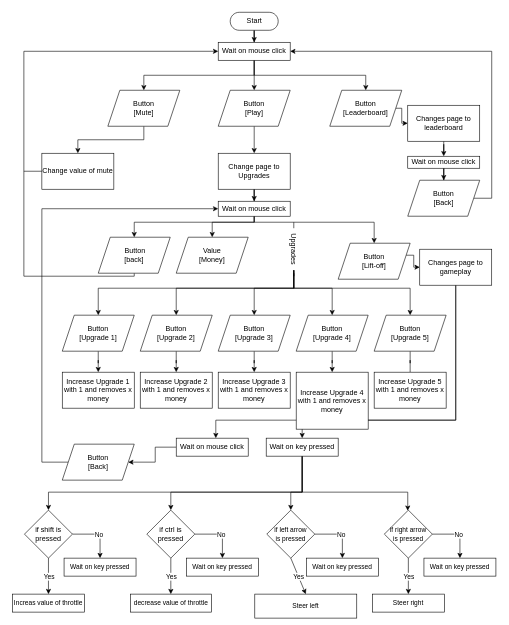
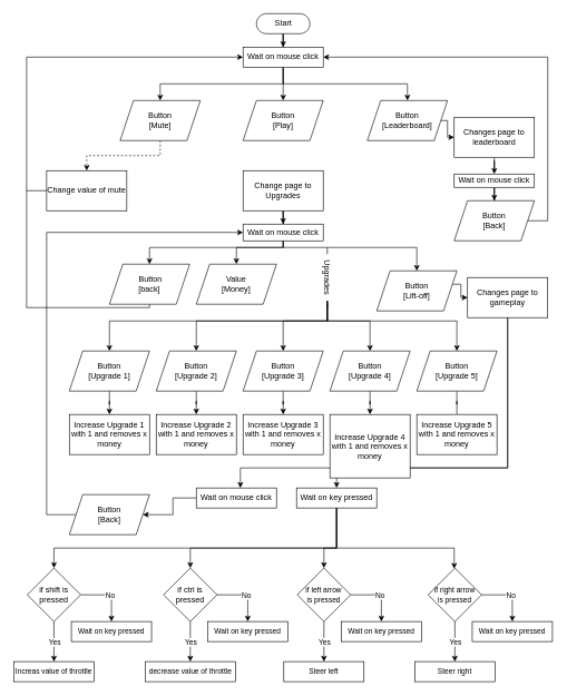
  <mxCell id="0" />
  <mxCell id="1" parent="0" />
  <mxCell id="2" value="" style="edgeStyle=orthogonalEdgeStyle;rounded=0;orthogonalLoop=1;jettySize=auto;html=1;" edge="1" parent="1" source="3" target="46"><mxGeometry relative="1" as="geometry" /></mxCell>
  <mxCell id="3" value="Start" style="html=1;dashed=0;whitespace=wrap;shape=mxgraph.dfd.start" vertex="1" parent="1"><mxGeometry x="383" y="20" width="80" height="30" as="geometry" /></mxCell>
- <mxCell id="4" value="" style="edgeStyle=orthogonalEdgeStyle;rounded=0;orthogonalLoop=1;jettySize=auto;html=1;" edge="1" parent="1" source="5" target="14"><mxGeometry relative="1" as="geometry" /></mxCell>
  <mxCell id="5" value="Button&lt;br&gt;[Play]" style="shape=parallelogram;perimeter=parallelogramPerimeter;whiteSpace=wrap;html=1;fixedSize=1;dashed=0;" vertex="1" parent="1"><mxGeometry x="363" y="150" width="120" height="60" as="geometry" /></mxCell>
  <mxCell id="6" style="edgeStyle=orthogonalEdgeStyle;rounded=0;orthogonalLoop=1;jettySize=auto;html=1;exitX=1;exitY=0.5;exitDx=0;exitDy=0;entryX=0;entryY=0.5;entryDx=0;entryDy=0;" edge="1" parent="1" source="7" target="11"><mxGeometry relative="1" as="geometry"><Array as="points"><mxPoint x="669" y="180" /><mxPoint x="669" y="205" /></Array></mxGeometry></mxCell>
  <mxCell id="7" value="Button&lt;br&gt;[Leaderboard]" style="shape=parallelogram;perimeter=parallelogramPerimeter;whiteSpace=wrap;html=1;fixedSize=1;" vertex="1" parent="1"><mxGeometry x="549" y="150" width="120" height="60" as="geometry" /></mxCell>
- <mxCell id="8" value="" style="edgeStyle=orthogonalEdgeStyle;rounded=0;orthogonalLoop=1;jettySize=auto;html=1;" edge="1" parent="1" source="9" target="12"><mxGeometry relative="1" as="geometry" /></mxCell>
+ <mxCell id="8" value="" style="edgeStyle=orthogonalEdgeStyle;rounded=0;orthogonalLoop=1;jettySize=auto;html=1;dashed=1;" edge="1" parent="1" source="9" target="12"><mxGeometry relative="1" as="geometry" /></mxCell>
  <mxCell id="9" value="Button&lt;br&gt;[Mute]" style="shape=parallelogram;perimeter=parallelogramPerimeter;whiteSpace=wrap;html=1;fixedSize=1;" vertex="1" parent="1"><mxGeometry x="179" y="150" width="120" height="60" as="geometry" /></mxCell>
  <mxCell id="10" value="" style="edgeStyle=orthogonalEdgeStyle;rounded=0;orthogonalLoop=1;jettySize=auto;html=1;" edge="1" parent="1" source="11" target="49"><mxGeometry relative="1" as="geometry" /></mxCell>
  <mxCell id="11" value="Changes page to leaderboard" style="whiteSpace=wrap;html=1;" vertex="1" parent="1"><mxGeometry x="679" y="175" width="120" height="60" as="geometry" /></mxCell>
  <mxCell id="12" value="Change value of mute" style="whiteSpace=wrap;html=1;" vertex="1" parent="1"><mxGeometry x="69" y="255" width="120" height="60" as="geometry" /></mxCell>
  <mxCell id="13" value="" style="edgeStyle=orthogonalEdgeStyle;rounded=0;orthogonalLoop=1;jettySize=auto;html=1;" edge="1" parent="1" source="14" target="55"><mxGeometry relative="1" as="geometry" /></mxCell>
  <mxCell id="14" value="Change page to Upgrades" style="whiteSpace=wrap;html=1;dashed=0;" vertex="1" parent="1"><mxGeometry x="363" y="255" width="120" height="60" as="geometry" /></mxCell>
  <mxCell id="15" style="edgeStyle=orthogonalEdgeStyle;rounded=0;orthogonalLoop=1;jettySize=auto;html=1;" edge="1" parent="1" target="29"><mxGeometry relative="1" as="geometry"><mxPoint x="489" y="450" as="sourcePoint" /><Array as="points"><mxPoint x="489" y="455" /><mxPoint x="489" y="480" /><mxPoint x="423" y="480" /></Array></mxGeometry></mxCell>
  <mxCell id="16" style="edgeStyle=orthogonalEdgeStyle;rounded=0;orthogonalLoop=1;jettySize=auto;html=1;entryX=0.5;entryY=0;entryDx=0;entryDy=0;" edge="1" parent="1" target="35"><mxGeometry relative="1" as="geometry"><mxPoint x="489" y="450" as="sourcePoint" /><Array as="points"><mxPoint x="489" y="455" /><mxPoint x="489" y="480" /><mxPoint x="553" y="480" /></Array></mxGeometry></mxCell>
  <mxCell id="17" style="edgeStyle=orthogonalEdgeStyle;rounded=0;orthogonalLoop=1;jettySize=auto;html=1;entryX=0.5;entryY=0;entryDx=0;entryDy=0;" edge="1" parent="1" target="37"><mxGeometry relative="1" as="geometry"><mxPoint x="489" y="450" as="sourcePoint" /><Array as="points"><mxPoint x="489" y="455" /><mxPoint x="489" y="480" /><mxPoint x="683" y="480" /></Array></mxGeometry></mxCell>
  <mxCell id="18" style="edgeStyle=orthogonalEdgeStyle;rounded=0;orthogonalLoop=1;jettySize=auto;html=1;" edge="1" parent="1" target="31"><mxGeometry relative="1" as="geometry"><mxPoint x="489" y="460" as="sourcePoint" /><Array as="points"><mxPoint x="489" y="455" /><mxPoint x="489" y="480" /><mxPoint x="293" y="480" /></Array></mxGeometry></mxCell>
  <mxCell id="19" style="edgeStyle=orthogonalEdgeStyle;rounded=0;orthogonalLoop=1;jettySize=auto;html=1;exitX=1;exitY=0.5;exitDx=0;exitDy=0;" edge="1" parent="1" target="33"><mxGeometry relative="1" as="geometry"><mxPoint x="489" y="450" as="sourcePoint" /><Array as="points"><mxPoint x="489" y="480" /><mxPoint x="163" y="480" /></Array></mxGeometry></mxCell>
  <mxCell id="20" value="Value&lt;br&gt;[Money]" style="shape=parallelogram;perimeter=parallelogramPerimeter;whiteSpace=wrap;html=1;fixedSize=1;dashed=0;" vertex="1" parent="1"><mxGeometry x="293" y="395" width="120" height="60" as="geometry" /></mxCell>
  <mxCell id="21" value="" style="edgeStyle=orthogonalEdgeStyle;rounded=0;orthogonalLoop=1;jettySize=auto;html=1;" edge="1" parent="1" source="22" target="27"><mxGeometry relative="1" as="geometry"><Array as="points"><mxPoint x="689" y="425" /><mxPoint x="689" y="445" /></Array></mxGeometry></mxCell>
  <mxCell id="22" value="Button&lt;br&gt;[Lift-off]" style="shape=parallelogram;perimeter=parallelogramPerimeter;whiteSpace=wrap;html=1;fixedSize=1;dashed=0;" vertex="1" parent="1"><mxGeometry x="563" y="405" width="120" height="60" as="geometry" /></mxCell>
  <mxCell id="23" style="edgeStyle=orthogonalEdgeStyle;rounded=0;orthogonalLoop=1;jettySize=auto;html=1;exitX=0.5;exitY=1;exitDx=0;exitDy=0;entryX=0;entryY=0.5;entryDx=0;entryDy=0;" edge="1" parent="1" source="24" target="46"><mxGeometry relative="1" as="geometry"><mxPoint x="39" y="220" as="targetPoint" /><Array as="points"><mxPoint x="223" y="460" /><mxPoint x="39" y="460" /><mxPoint x="39" y="85" /></Array></mxGeometry></mxCell>
  <mxCell id="24" value="&amp;nbsp;Button&lt;br&gt;[back]" style="shape=parallelogram;perimeter=parallelogramPerimeter;whiteSpace=wrap;html=1;fixedSize=1;dashed=0;" vertex="1" parent="1"><mxGeometry x="163" y="395" width="120" height="60" as="geometry" /></mxCell>
  <mxCell id="25" value="" style="edgeStyle=orthogonalEdgeStyle;rounded=0;orthogonalLoop=1;jettySize=auto;html=1;" edge="1" parent="1" source="27" target="60"><mxGeometry relative="1" as="geometry"><Array as="points"><mxPoint x="759" y="700" /><mxPoint x="359" y="700" /></Array></mxGeometry></mxCell>
  <mxCell id="26" value="" style="edgeStyle=orthogonalEdgeStyle;rounded=0;orthogonalLoop=1;jettySize=auto;html=1;" edge="1" parent="1" source="27" target="65"><mxGeometry relative="1" as="geometry"><Array as="points"><mxPoint x="759" y="700" /><mxPoint x="503" y="700" /></Array></mxGeometry></mxCell>
  <mxCell id="27" value="Changes page to gameplay" style="whiteSpace=wrap;html=1;dashed=0;" vertex="1" parent="1"><mxGeometry x="699" y="415" width="120" height="60" as="geometry" /></mxCell>
  <mxCell id="28" value="" style="edgeStyle=orthogonalEdgeStyle;rounded=0;orthogonalLoop=1;jettySize=auto;html=1;" edge="1" parent="1" source="29" target="40"><mxGeometry relative="1" as="geometry" /></mxCell>
  <mxCell id="29" value="Button&lt;br&gt;[Upgrade 3]" style="shape=parallelogram;perimeter=parallelogramPerimeter;whiteSpace=wrap;html=1;fixedSize=1;" vertex="1" parent="1"><mxGeometry x="363" y="525" width="120" height="60" as="geometry" /></mxCell>
  <mxCell id="30" value="" style="edgeStyle=orthogonalEdgeStyle;rounded=0;orthogonalLoop=1;jettySize=auto;html=1;" edge="1" parent="1" source="31" target="39"><mxGeometry relative="1" as="geometry" /></mxCell>
  <mxCell id="31" value="Button&lt;br&gt;[Upgrade 2]" style="shape=parallelogram;perimeter=parallelogramPerimeter;whiteSpace=wrap;html=1;fixedSize=1;" vertex="1" parent="1"><mxGeometry x="233" y="525" width="120" height="60" as="geometry" /></mxCell>
  <mxCell id="32" value="" style="edgeStyle=orthogonalEdgeStyle;rounded=0;orthogonalLoop=1;jettySize=auto;html=1;" edge="1" parent="1" source="33" target="38"><mxGeometry relative="1" as="geometry" /></mxCell>
  <mxCell id="33" value="Button&lt;br&gt;[Upgrade 1]" style="shape=parallelogram;perimeter=parallelogramPerimeter;whiteSpace=wrap;html=1;fixedSize=1;" vertex="1" parent="1"><mxGeometry x="103" y="525" width="120" height="60" as="geometry" /></mxCell>
  <mxCell id="34" value="" style="edgeStyle=orthogonalEdgeStyle;rounded=0;orthogonalLoop=1;jettySize=auto;html=1;" edge="1" parent="1" source="35" target="41"><mxGeometry relative="1" as="geometry" /></mxCell>
  <mxCell id="35" value="Button&lt;br&gt;[Upgrade 4]" style="shape=parallelogram;perimeter=parallelogramPerimeter;whiteSpace=wrap;html=1;fixedSize=1;" vertex="1" parent="1"><mxGeometry x="493" y="525" width="120" height="60" as="geometry" /></mxCell>
  <mxCell id="36" value="" style="edgeStyle=orthogonalEdgeStyle;rounded=0;orthogonalLoop=1;jettySize=auto;html=1;endArrow=none;" edge="1" parent="1" source="37" target="42"><mxGeometry relative="1" as="geometry" /></mxCell>
  <mxCell id="37" value="Button&lt;br&gt;[Upgrade 5]" style="shape=parallelogram;perimeter=parallelogramPerimeter;whiteSpace=wrap;html=1;fixedSize=1;" vertex="1" parent="1"><mxGeometry x="623" y="525" width="120" height="60" as="geometry" /></mxCell>
  <mxCell id="38" value="Increase Upgrade 1 with 1 and removes x money" style="whiteSpace=wrap;html=1;" vertex="1" parent="1"><mxGeometry x="103" y="620" width="120" height="60" as="geometry" /></mxCell>
  <mxCell id="39" value="Increase Upgrade 2 with 1 and removes x money" style="whiteSpace=wrap;html=1;" vertex="1" parent="1"><mxGeometry x="233" y="620" width="120" height="60" as="geometry" /></mxCell>
  <mxCell id="40" value="Increase Upgrade 3 with 1 and removes x money" style="whiteSpace=wrap;html=1;" vertex="1" parent="1"><mxGeometry x="363" y="620" width="120" height="60" as="geometry" /></mxCell>
  <mxCell id="41" value="Increase Upgrade 4 with 1 and removes x money" style="whiteSpace=wrap;html=1;" vertex="1" parent="1"><mxGeometry x="493" y="620" width="120" height="95" as="geometry" /></mxCell>
  <mxCell id="42" value="Increase Upgrade 5 with 1 and removes x money" style="whiteSpace=wrap;html=1;" vertex="1" parent="1"><mxGeometry x="623" y="620" width="120" height="60" as="geometry" /></mxCell>
  <mxCell id="43" style="edgeStyle=orthogonalEdgeStyle;rounded=0;orthogonalLoop=1;jettySize=auto;html=1;exitX=0.5;exitY=1;exitDx=0;exitDy=0;entryX=0.5;entryY=0;entryDx=0;entryDy=0;" edge="1" parent="1" source="46" target="5"><mxGeometry relative="1" as="geometry" /></mxCell>
  <mxCell id="44" style="edgeStyle=orthogonalEdgeStyle;rounded=0;orthogonalLoop=1;jettySize=auto;html=1;exitX=0.5;exitY=1;exitDx=0;exitDy=0;" edge="1" parent="1" source="46" target="9"><mxGeometry relative="1" as="geometry" /></mxCell>
  <mxCell id="45" style="edgeStyle=orthogonalEdgeStyle;rounded=0;orthogonalLoop=1;jettySize=auto;html=1;exitX=0.5;exitY=1;exitDx=0;exitDy=0;" edge="1" parent="1" source="46" target="7"><mxGeometry relative="1" as="geometry" /></mxCell>
  <mxCell id="46" value="Wait on mouse click" style="whiteSpace=wrap;html=1;dashed=0;" vertex="1" parent="1"><mxGeometry x="363" y="70" width="120" height="30" as="geometry" /></mxCell>
  <mxCell id="47" value="" style="endArrow=none;html=1;rounded=0;exitX=0;exitY=0.5;exitDx=0;exitDy=0;" edge="1" parent="1" source="12"><mxGeometry width="50" height="50" relative="1" as="geometry"><mxPoint x="219" y="290" as="sourcePoint" /><mxPoint x="39" y="285" as="targetPoint" /></mxGeometry></mxCell>
  <mxCell id="48" value="" style="edgeStyle=orthogonalEdgeStyle;rounded=0;orthogonalLoop=1;jettySize=auto;html=1;" edge="1" parent="1" source="49" target="51"><mxGeometry relative="1" as="geometry" /></mxCell>
  <mxCell id="49" value="Wait on mouse click" style="whiteSpace=wrap;html=1;" vertex="1" parent="1"><mxGeometry x="679" y="260" width="120" height="20" as="geometry" /></mxCell>
  <mxCell id="50" style="edgeStyle=orthogonalEdgeStyle;rounded=0;orthogonalLoop=1;jettySize=auto;html=1;exitX=1;exitY=0.5;exitDx=0;exitDy=0;entryX=1;entryY=0.5;entryDx=0;entryDy=0;" edge="1" parent="1" source="51" target="46"><mxGeometry relative="1" as="geometry"><Array as="points"><mxPoint x="819" y="330" /><mxPoint x="819" y="85" /></Array></mxGeometry></mxCell>
  <mxCell id="51" value="Button&lt;br&gt;[Back]" style="shape=parallelogram;perimeter=parallelogramPerimeter;whiteSpace=wrap;html=1;fixedSize=1;" vertex="1" parent="1"><mxGeometry x="679" y="300" width="120" height="60" as="geometry" /></mxCell>
  <mxCell id="52" style="edgeStyle=orthogonalEdgeStyle;rounded=0;orthogonalLoop=1;jettySize=auto;html=1;exitX=0.5;exitY=1;exitDx=0;exitDy=0;" edge="1" parent="1" source="55" target="24"><mxGeometry relative="1" as="geometry"><Array as="points"><mxPoint x="423" y="370" /><mxPoint x="223" y="370" /></Array></mxGeometry></mxCell>
  <mxCell id="53" style="edgeStyle=orthogonalEdgeStyle;rounded=0;orthogonalLoop=1;jettySize=auto;html=1;exitX=0.5;exitY=1;exitDx=0;exitDy=0;entryX=0.5;entryY=0;entryDx=0;entryDy=0;" edge="1" parent="1" source="55" target="20"><mxGeometry relative="1" as="geometry"><Array as="points"><mxPoint x="423" y="370" /><mxPoint x="353" y="370" /></Array></mxGeometry></mxCell>
  <mxCell id="54" style="edgeStyle=orthogonalEdgeStyle;rounded=0;orthogonalLoop=1;jettySize=auto;html=1;exitX=0.5;exitY=1;exitDx=0;exitDy=0;entryX=0.5;entryY=0;entryDx=0;entryDy=0;" edge="1" parent="1" source="55" target="22"><mxGeometry relative="1" as="geometry"><Array as="points"><mxPoint x="423" y="370" /><mxPoint x="623" y="370" /></Array></mxGeometry></mxCell>
  <mxCell id="55" value="Wait on mouse click" style="whiteSpace=wrap;html=1;dashed=0;" vertex="1" parent="1"><mxGeometry x="363" y="335" width="120" height="25" as="geometry" /></mxCell>
  <mxCell id="56" value="" style="endArrow=none;html=1;rounded=0;startArrow=none;" edge="1" parent="1"><mxGeometry width="50" height="50" relative="1" as="geometry"><mxPoint x="489" y="380" as="sourcePoint" /><mxPoint x="489" y="370" as="targetPoint" /></mxGeometry></mxCell>
  <mxCell id="57" value="" style="endArrow=none;html=1;rounded=0;" edge="1" parent="1"><mxGeometry width="50" height="50" relative="1" as="geometry"><mxPoint x="489" y="460" as="sourcePoint" /><mxPoint x="489" y="450" as="targetPoint" /></mxGeometry></mxCell>
  <mxCell id="58" value="Upgrades" style="text;html=1;strokeColor=none;fillColor=none;align=center;verticalAlign=middle;whiteSpace=wrap;rounded=0;rotation=90;" vertex="1" parent="1"><mxGeometry x="459" y="400" width="60" height="30" as="geometry" /></mxCell>
  <mxCell id="59" value="" style="edgeStyle=orthogonalEdgeStyle;rounded=0;orthogonalLoop=1;jettySize=auto;html=1;" edge="1" parent="1" source="60" target="67"><mxGeometry relative="1" as="geometry" /></mxCell>
  <mxCell id="60" value="Wait on mouse click" style="whiteSpace=wrap;html=1;dashed=0;" vertex="1" parent="1"><mxGeometry x="293" y="730" width="120" height="30" as="geometry" /></mxCell>
  <mxCell id="61" style="edgeStyle=orthogonalEdgeStyle;rounded=0;orthogonalLoop=1;jettySize=auto;html=1;exitX=0.5;exitY=1;exitDx=0;exitDy=0;" edge="1" parent="1" source="65" target="71"><mxGeometry relative="1" as="geometry"><Array as="points"><mxPoint x="503" y="820" /><mxPoint x="284" y="820" /></Array></mxGeometry></mxCell>
  <mxCell id="62" style="edgeStyle=orthogonalEdgeStyle;rounded=0;orthogonalLoop=1;jettySize=auto;html=1;exitX=0.5;exitY=1;exitDx=0;exitDy=0;" edge="1" parent="1" source="65" target="69"><mxGeometry relative="1" as="geometry"><Array as="points"><mxPoint x="503" y="820" /><mxPoint x="484" y="820" /></Array></mxGeometry></mxCell>
  <mxCell id="63" style="edgeStyle=orthogonalEdgeStyle;rounded=0;orthogonalLoop=1;jettySize=auto;html=1;exitX=0.5;exitY=1;exitDx=0;exitDy=0;" edge="1" parent="1" source="65" target="70"><mxGeometry relative="1" as="geometry"><Array as="points"><mxPoint x="503" y="820" /><mxPoint x="679" y="820" /></Array></mxGeometry></mxCell>
  <mxCell id="64" style="edgeStyle=orthogonalEdgeStyle;rounded=0;orthogonalLoop=1;jettySize=auto;html=1;exitX=0.5;exitY=1;exitDx=0;exitDy=0;entryX=0.5;entryY=0;entryDx=0;entryDy=0;" edge="1" parent="1" source="65" target="68"><mxGeometry relative="1" as="geometry"><Array as="points"><mxPoint x="503" y="820" /><mxPoint x="80" y="820" /></Array></mxGeometry></mxCell>
  <mxCell id="65" value="Wait on key pressed" style="whiteSpace=wrap;html=1;dashed=0;" vertex="1" parent="1"><mxGeometry x="443" y="730" width="120" height="30" as="geometry" /></mxCell>
  <mxCell id="66" style="edgeStyle=orthogonalEdgeStyle;rounded=0;orthogonalLoop=1;jettySize=auto;html=1;exitX=0;exitY=0.5;exitDx=0;exitDy=0;entryX=0;entryY=0.5;entryDx=0;entryDy=0;" edge="1" parent="1" source="67" target="55"><mxGeometry relative="1" as="geometry"><Array as="points"><mxPoint x="69" y="770" /><mxPoint x="69" y="348" /></Array></mxGeometry></mxCell>
  <mxCell id="67" value="Button&lt;br&gt;[Back]" style="shape=parallelogram;perimeter=parallelogramPerimeter;whiteSpace=wrap;html=1;fixedSize=1;dashed=0;" vertex="1" parent="1"><mxGeometry x="103" y="740" width="120" height="60" as="geometry" /></mxCell>
  <mxCell id="68" value="if shift is pressed" style="rhombus;whiteSpace=wrap;html=1;dashed=0;" vertex="1" parent="1"><mxGeometry x="40" y="850" width="80" height="80" as="geometry" /></mxCell>
  <mxCell id="69" value="&lt;font style=&quot;font-size: 11px;&quot;&gt;if left arrow&lt;br&gt;is pressed&lt;/font&gt;" style="rhombus;whiteSpace=wrap;html=1;" vertex="1" parent="1"><mxGeometry x="444" y="850" width="80" height="80" as="geometry" /></mxCell>
  <mxCell id="70" value="&lt;font style=&quot;font-size: 11px;&quot;&gt;if right arrow&lt;br&gt;is pressed&lt;/font&gt;" style="rhombus;whiteSpace=wrap;html=1;" vertex="1" parent="1"><mxGeometry x="640" y="850" width="80" height="80" as="geometry" /></mxCell>
  <mxCell id="71" value="if ctrl is pressed" style="rhombus;whiteSpace=wrap;html=1;" vertex="1" parent="1"><mxGeometry x="244" y="850" width="80" height="80" as="geometry" /></mxCell>
  <mxCell id="72" value="" style="endArrow=classic;html=1;rounded=0;fontSize=11;exitX=1;exitY=0.5;exitDx=0;exitDy=0;entryX=0.5;entryY=0;entryDx=0;entryDy=0;" edge="1" parent="1" source="68" target="77"><mxGeometry relative="1" as="geometry"><mxPoint x="206" y="990" as="sourcePoint" /><mxPoint x="166" y="940" as="targetPoint" /><Array as="points"><mxPoint x="166" y="890" /></Array></mxGeometry></mxCell>
  <mxCell id="73" value="No" style="edgeLabel;resizable=0;html=1;align=center;verticalAlign=middle;fontSize=11;" connectable="0" vertex="1" parent="72"><mxGeometry relative="1" as="geometry" /></mxCell>
  <mxCell id="74" value="" style="endArrow=classic;html=1;rounded=0;fontSize=11;exitX=0.5;exitY=1;exitDx=0;exitDy=0;entryX=0.5;entryY=0;entryDx=0;entryDy=0;" edge="1" parent="1" source="68" target="76"><mxGeometry relative="1" as="geometry"><mxPoint x="206" y="970" as="sourcePoint" /><mxPoint x="80" y="990" as="targetPoint" /></mxGeometry></mxCell>
  <mxCell id="75" value="Yes" style="edgeLabel;resizable=0;html=1;align=center;verticalAlign=middle;fontSize=11;" connectable="0" vertex="1" parent="74"><mxGeometry relative="1" as="geometry" /></mxCell>
  <mxCell id="76" value="Increas value of throttle" style="rounded=0;whiteSpace=wrap;html=1;fontSize=11;" vertex="1" parent="1"><mxGeometry x="20" y="990" width="120" height="30" as="geometry" /></mxCell>
  <mxCell id="77" value="Wait on key pressed" style="rounded=0;whiteSpace=wrap;html=1;fontSize=11;" vertex="1" parent="1"><mxGeometry x="106" y="930" width="120" height="30" as="geometry" /></mxCell>
  <mxCell id="78" value="" style="endArrow=classic;html=1;rounded=0;fontSize=11;exitX=1;exitY=0.5;exitDx=0;exitDy=0;entryX=0.5;entryY=0;entryDx=0;entryDy=0;" edge="1" parent="1" target="83"><mxGeometry relative="1" as="geometry"><mxPoint x="324" y="890" as="sourcePoint" /><mxPoint x="370" y="940" as="targetPoint" /><Array as="points"><mxPoint x="370" y="890" /></Array></mxGeometry></mxCell>
  <mxCell id="79" value="No" style="edgeLabel;resizable=0;html=1;align=center;verticalAlign=middle;fontSize=11;" connectable="0" vertex="1" parent="78"><mxGeometry relative="1" as="geometry" /></mxCell>
  <mxCell id="80" value="" style="endArrow=classic;html=1;rounded=0;fontSize=11;exitX=0.5;exitY=1;exitDx=0;exitDy=0;entryX=0.5;entryY=0;entryDx=0;entryDy=0;" edge="1" parent="1" target="82"><mxGeometry relative="1" as="geometry"><mxPoint x="284" y="930" as="sourcePoint" /><mxPoint x="284" y="990" as="targetPoint" /></mxGeometry></mxCell>
  <mxCell id="81" value="Yes" style="edgeLabel;resizable=0;html=1;align=center;verticalAlign=middle;fontSize=11;" connectable="0" vertex="1" parent="80"><mxGeometry relative="1" as="geometry" /></mxCell>
  <mxCell id="82" value="decrease value of throttle" style="rounded=0;whiteSpace=wrap;html=1;fontSize=11;" vertex="1" parent="1"><mxGeometry x="216.5" y="990" width="135" height="30" as="geometry" /></mxCell>
  <mxCell id="83" value="Wait on key pressed" style="rounded=0;whiteSpace=wrap;html=1;fontSize=11;" vertex="1" parent="1"><mxGeometry x="310" y="930" width="120" height="30" as="geometry" /></mxCell>
  <mxCell id="84" value="" style="endArrow=classic;html=1;rounded=0;fontSize=11;exitX=1;exitY=0.5;exitDx=0;exitDy=0;entryX=0.5;entryY=0;entryDx=0;entryDy=0;" edge="1" parent="1" target="89"><mxGeometry relative="1" as="geometry"><mxPoint x="524" y="890" as="sourcePoint" /><mxPoint x="570" y="940" as="targetPoint" /><Array as="points"><mxPoint x="570" y="890" /></Array></mxGeometry></mxCell>
  <mxCell id="85" value="No" style="edgeLabel;resizable=0;html=1;align=center;verticalAlign=middle;fontSize=11;" connectable="0" vertex="1" parent="84"><mxGeometry relative="1" as="geometry" /></mxCell>
  <mxCell id="86" value="" style="endArrow=classic;html=1;rounded=0;fontSize=11;exitX=0.5;exitY=1;exitDx=0;exitDy=0;entryX=0.5;entryY=0;entryDx=0;entryDy=0;" edge="1" parent="1" target="88"><mxGeometry relative="1" as="geometry"><mxPoint x="484" y="930" as="sourcePoint" /><mxPoint x="484" y="990" as="targetPoint" /></mxGeometry></mxCell>
  <mxCell id="87" value="Yes" style="edgeLabel;resizable=0;html=1;align=center;verticalAlign=middle;fontSize=11;" connectable="0" vertex="1" parent="86"><mxGeometry relative="1" as="geometry" /></mxCell>
- <mxCell id="88" value="Steer left" style="rounded=0;whiteSpace=wrap;html=1;fontSize=11;" vertex="1" parent="1"><mxGeometry x="424" y="990" width="170" height="40" as="geometry" /></mxCell>
+ <mxCell id="88" value="Steer left" style="rounded=0;whiteSpace=wrap;html=1;fontSize=11;" vertex="1" parent="1"><mxGeometry x="424" y="990" width="120" height="30" as="geometry" /></mxCell>
  <mxCell id="89" value="Wait on key pressed" style="rounded=0;whiteSpace=wrap;html=1;fontSize=11;" vertex="1" parent="1"><mxGeometry x="510" y="930" width="120" height="30" as="geometry" /></mxCell>
  <mxCell id="90" value="" style="endArrow=classic;html=1;rounded=0;fontSize=11;exitX=1;exitY=0.5;exitDx=0;exitDy=0;entryX=0.5;entryY=0;entryDx=0;entryDy=0;" edge="1" parent="1" target="95"><mxGeometry relative="1" as="geometry"><mxPoint x="720" y="890" as="sourcePoint" /><mxPoint x="766" y="940" as="targetPoint" /><Array as="points"><mxPoint x="766" y="890" /></Array></mxGeometry></mxCell>
  <mxCell id="91" value="No" style="edgeLabel;resizable=0;html=1;align=center;verticalAlign=middle;fontSize=11;" connectable="0" vertex="1" parent="90"><mxGeometry relative="1" as="geometry" /></mxCell>
  <mxCell id="92" value="" style="endArrow=classic;html=1;rounded=0;fontSize=11;exitX=0.5;exitY=1;exitDx=0;exitDy=0;entryX=0.5;entryY=0;entryDx=0;entryDy=0;" edge="1" parent="1" target="94"><mxGeometry relative="1" as="geometry"><mxPoint x="680" y="930" as="sourcePoint" /><mxPoint x="680" y="990" as="targetPoint" /></mxGeometry></mxCell>
  <mxCell id="93" value="Yes" style="edgeLabel;resizable=0;html=1;align=center;verticalAlign=middle;fontSize=11;" connectable="0" vertex="1" parent="92"><mxGeometry relative="1" as="geometry" /></mxCell>
  <mxCell id="94" value="Steer right" style="rounded=0;whiteSpace=wrap;html=1;fontSize=11;" vertex="1" parent="1"><mxGeometry x="620" y="990" width="120" height="30" as="geometry" /></mxCell>
  <mxCell id="95" value="Wait on key pressed" style="rounded=0;whiteSpace=wrap;html=1;fontSize=11;" vertex="1" parent="1"><mxGeometry x="706" y="930" width="120" height="30" as="geometry" /></mxCell>
